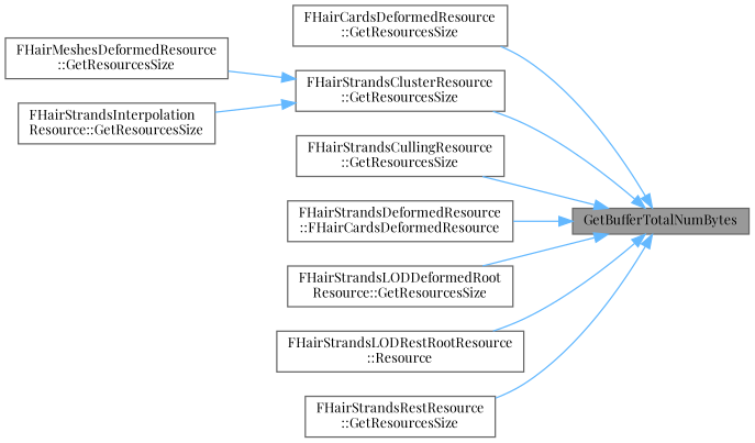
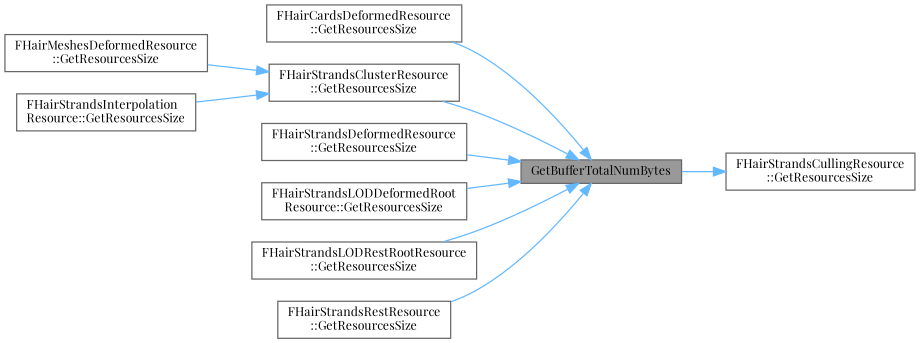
  digraph {
    fontname="Playfair Display"
    rankdir=RL
    node [color=grey40 fillcolor=white fontname="Playfair Display" fontsize=10 shape=box style=filled]
    edge [color=steelblue1 dir=back fontname="Playfair Display" fontsize=10 labelfontname=Helvetica labelfontsize=10 style=solid]
    n1 [color=gray40 fillcolor=grey60 fontcolor=black height=0.2 label=GetBufferTotalNumBytes width=0.4]
    n2 [height=0.2 label="FHairCardsDeformedResource\l::GetResourcesSize" width=0.4]
    n3 [height=0.2 label="FHairStrandsClusterResource\l::GetResourcesSize" width=0.4]
    n4 [height=0.2 label="FHairStrandsCullingResource\l::GetResourcesSize" width=0.4]
-   n5 [height=0.2 label="FHairStrandsDeformedResource\l::FHairCardsDeformedResource" width=0.4]
+   n5 [height=0.2 label="FHairStrandsDeformedResource\l::GetResourcesSize" width=0.4]
    n6 [height=0.2 label="FHairStrandsLODDeformedRoot\lResource::GetResourcesSize" width=0.4]
-   n7 [height=0.2 label="FHairStrandsLODRestRootResource\l::Resource" width=0.4]
+   n7 [height=0.2 label="FHairStrandsLODRestRootResource\l::GetResourcesSize" width=0.4]
    n8 [height=0.2 label="FHairStrandsRestResource\l::GetResourcesSize" width=0.4]
    n9 [height=0.2 label="FHairMeshesDeformedResource\l::GetResourcesSize" width=0.4]
    n10 [height=0.2 label="FHairStrandsInterpolation\lResource::GetResourcesSize" width=0.4]
    n1 -> n2
    n1 -> n3
-   n1 -> n4
+   n4 -> n1
    n1 -> n5
    n1 -> n6
    n1 -> n7
    n1 -> n8
    n3 -> n9
    n3 -> n10
  }
